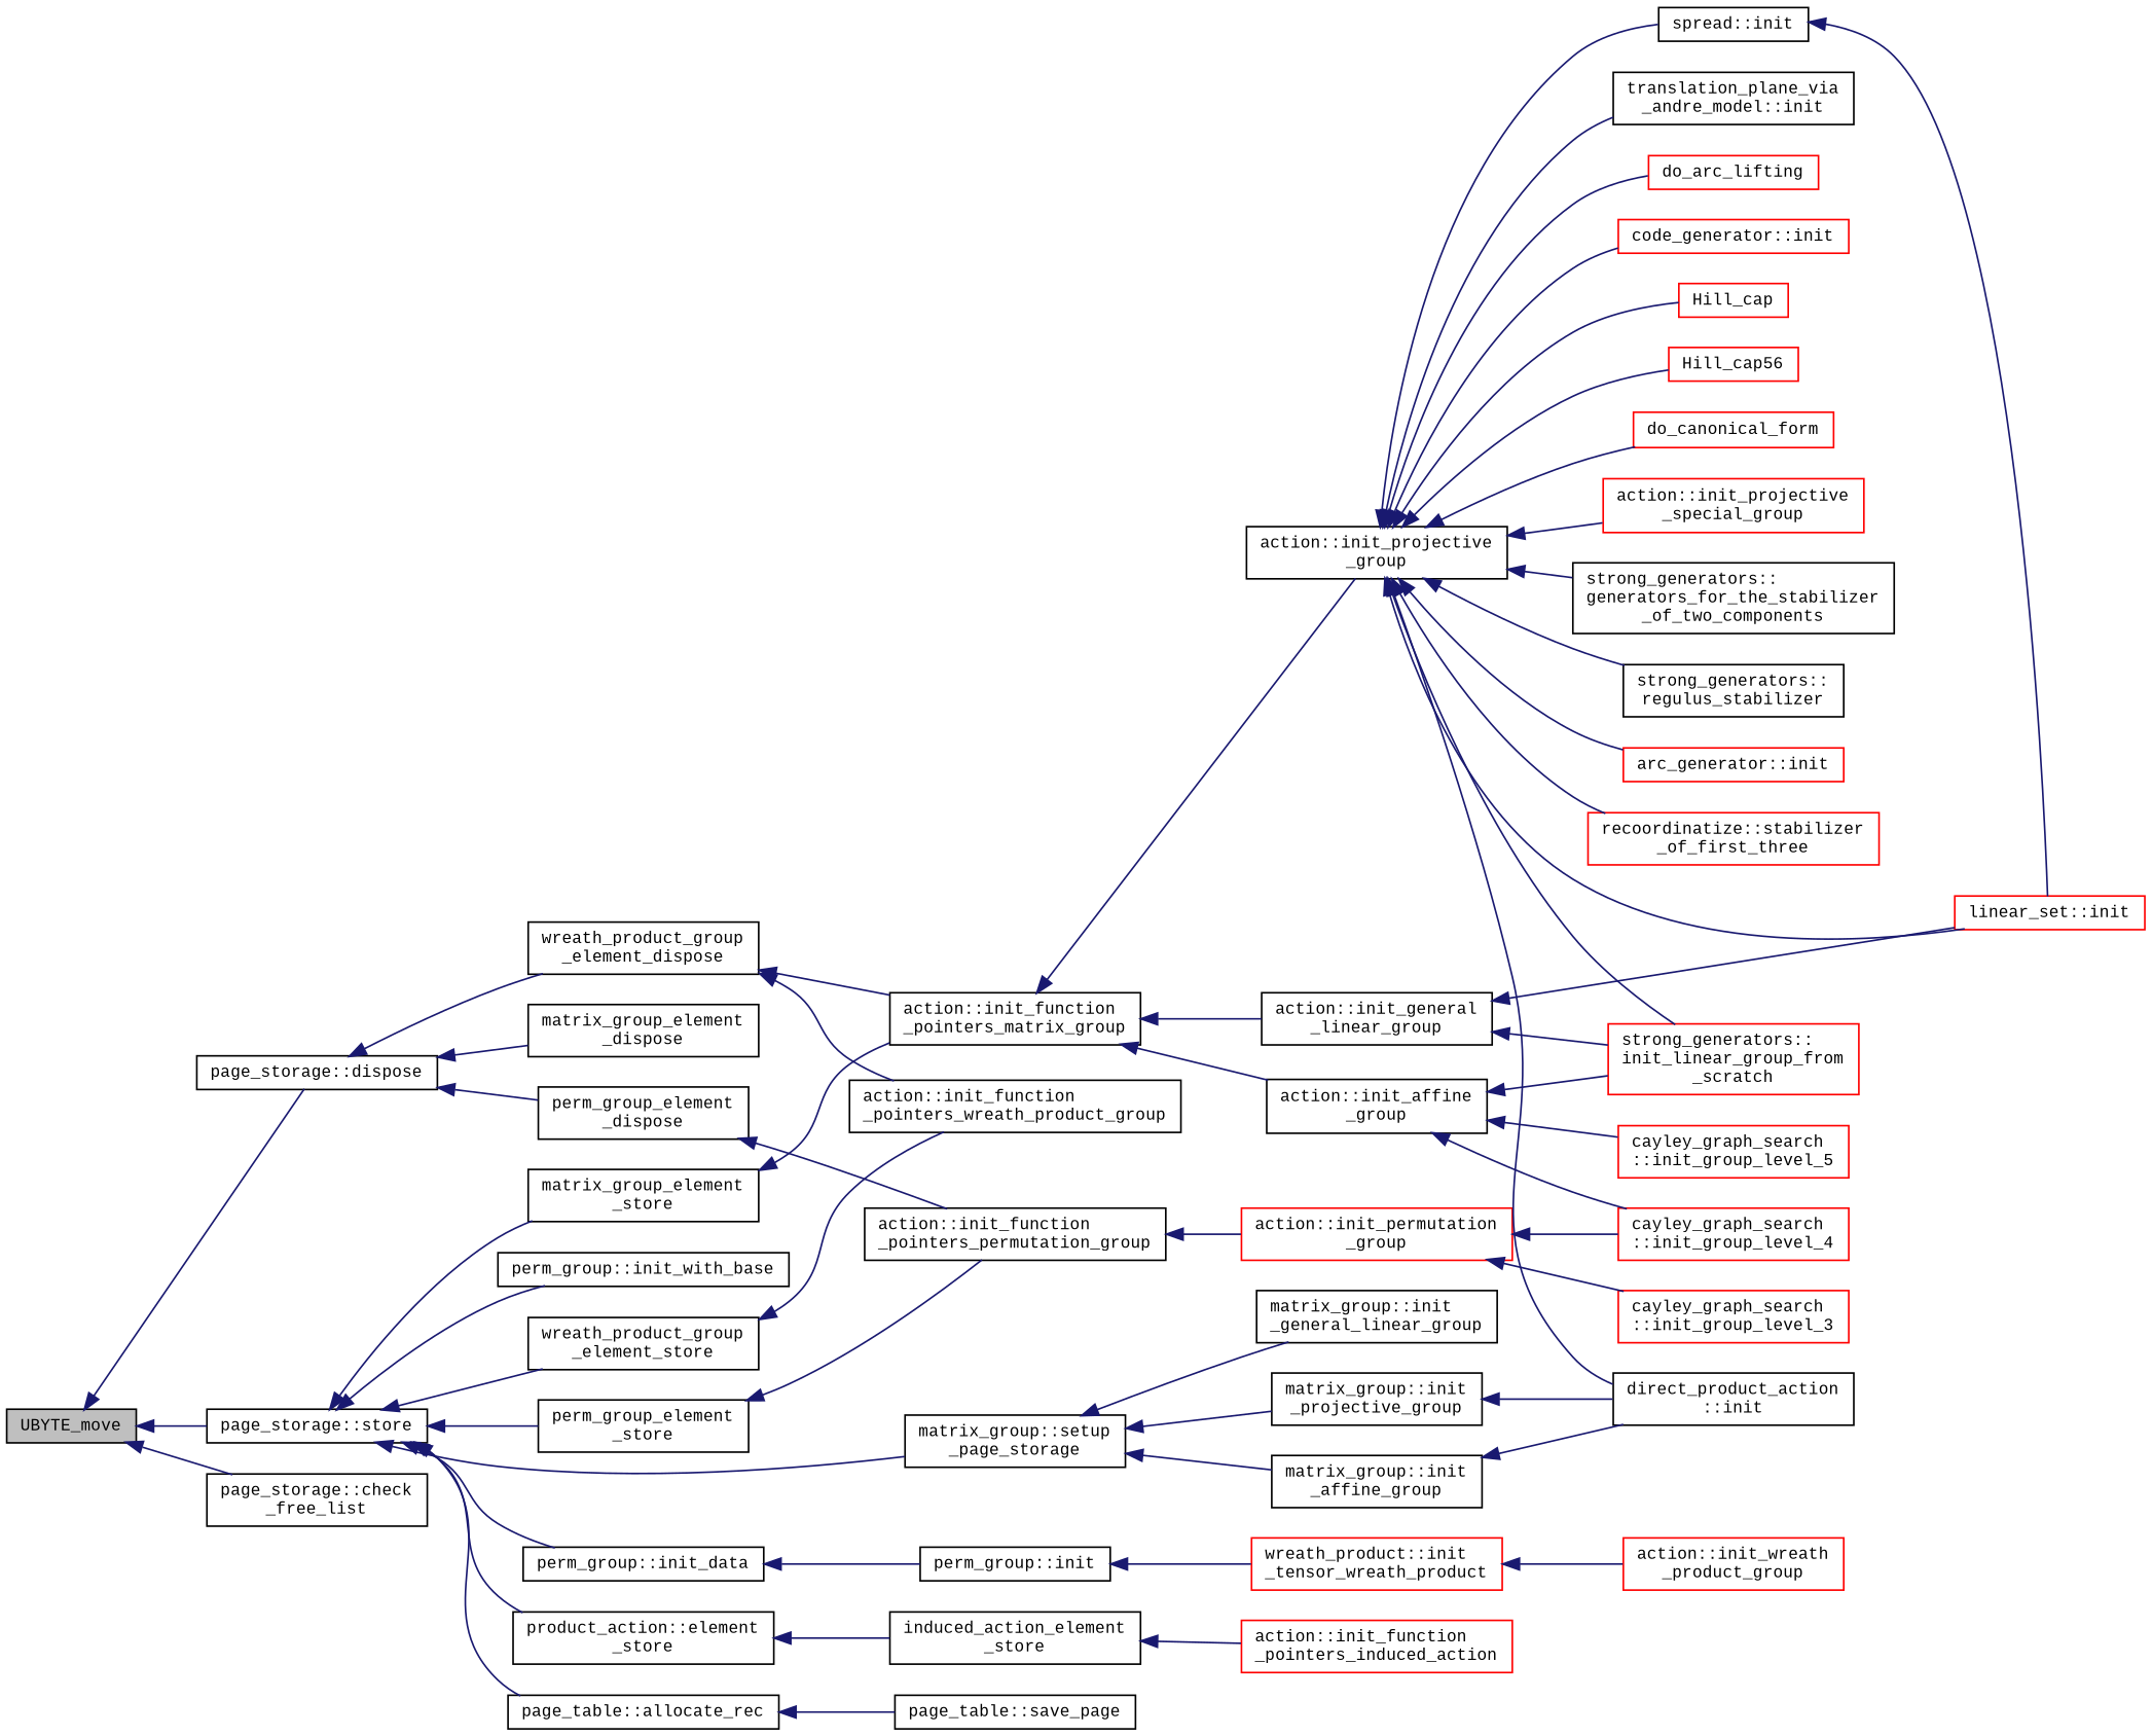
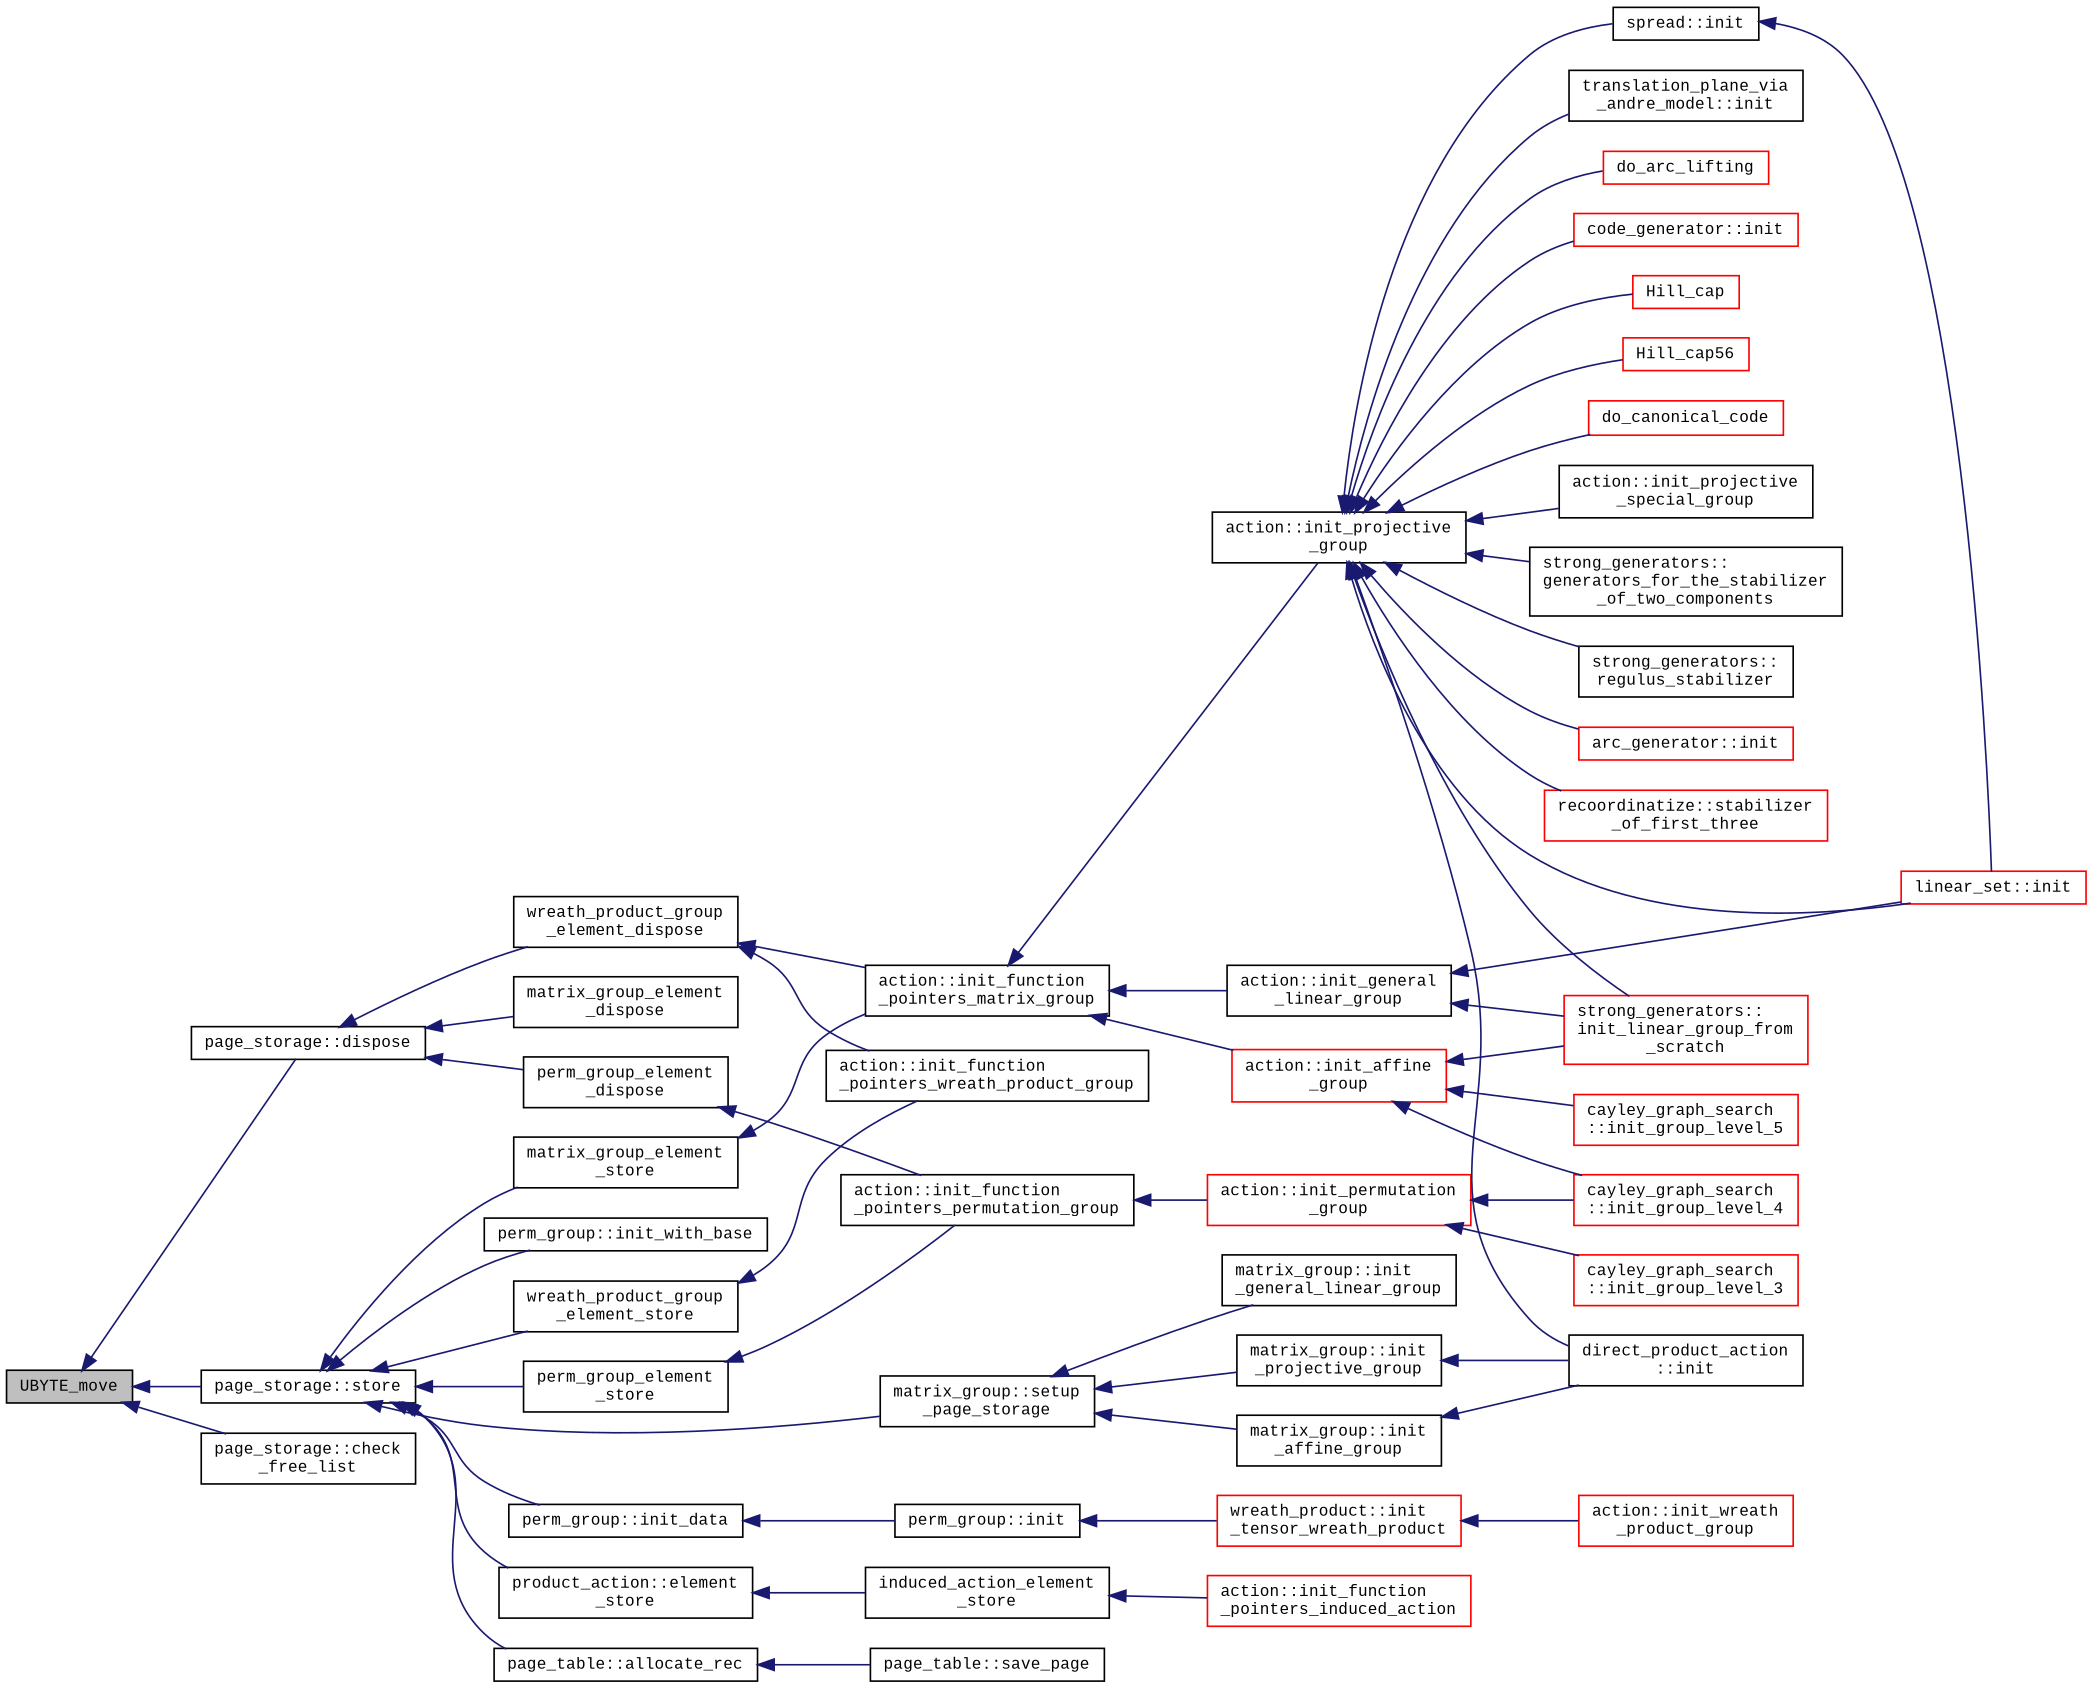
  digraph {
    fontname="Liberation Mono"
    rankdir=LR
    node [color=black fillcolor=white fontname="Liberation Mono" fontsize=10 shape=record style=filled]
    edge [color=midnightblue dir=back fontname="Liberation Mono" fontsize=10 labelfontname=Helvetica labelfontsize=10 style=solid]
    n1 [fillcolor=grey75 fontcolor=black height=0.2 label=UBYTE_move width=0.4]
    n2 [height=0.2 label="page_storage::store" width=0.4]
    n3 [height=0.2 label="page_storage::dispose" width=0.4]
    n4 [height=0.2 label="page_storage::check\l_free_list" width=0.4]
    n5 [height=0.2 label="page_table::allocate_rec" width=0.4]
    n6 [height=0.2 label="matrix_group_element\l_store" width=0.4]
    n7 [height=0.2 label="perm_group_element\l_store" width=0.4]
    n8 [height=0.2 label="wreath_product_group\l_element_store" width=0.4]
    n9 [height=0.2 label="matrix_group::setup\l_page_storage" width=0.4]
    n10 [height=0.2 label="perm_group::init_data" width=0.4]
    n11 [height=0.2 label="perm_group::init_with_base" width=0.4]
    n12 [height=0.2 label="product_action::element\l_store" width=0.4]
    n13 [height=0.2 label="matrix_group_element\l_dispose" width=0.4]
    n14 [height=0.2 label="perm_group_element\l_dispose" width=0.4]
    n15 [height=0.2 label="wreath_product_group\l_element_dispose" width=0.4]
    n16 [height=0.2 label="page_table::save_page" width=0.4]
    n17 [height=0.2 label="action::init_function\l_pointers_matrix_group" width=0.4]
    n18 [height=0.2 label="action::init_function\l_pointers_permutation_group" width=0.4]
    n19 [height=0.2 label="action::init_function\l_pointers_wreath_product_group" width=0.4]
    n20 [height=0.2 label="matrix_group::init\l_projective_group" width=0.4]
    n21 [height=0.2 label="matrix_group::init\l_affine_group" width=0.4]
    n22 [height=0.2 label="matrix_group::init\l_general_linear_group" width=0.4]
    n23 [height=0.2 label="perm_group::init" width=0.4]
    n24 [height=0.2 label="induced_action_element\l_store" width=0.4]
    n25 [height=0.2 label="action::init_projective\l_group" width=0.4]
-   n26 [height=0.2 label="action::init_affine\l_group" width=0.4]
+   n26 [color=red height=0.2 label="action::init_affine\l_group" width=0.4]
    n27 [height=0.2 label="action::init_general\l_linear_group" width=0.4]
    n28 [color=red height=0.2 label=do_arc_lifting width=0.4]
    n29 [color=red height=0.2 label="code_generator::init" width=0.4]
    n30 [height=0.2 label="direct_product_action\l::init" width=0.4]
    n31 [color=red height=0.2 label=Hill_cap width=0.4]
    n32 [color=red height=0.2 label="linear_set::init" width=0.4]
    n33 [color=red height=0.2 label=Hill_cap56 width=0.4]
-   n34 [color=red height=0.2 label=do_canonical_form width=0.4]
-   n35 [color=red height=0.2 label="action::init_projective\l_special_group" width=0.4]
+   n34 [color=red height=0.2 label=do_canonical_code width=0.4]
+   n35 [height=0.2 label="action::init_projective\l_special_group" width=0.4]
    n36 [color=red height=0.2 label="strong_generators::\linit_linear_group_from\l_scratch" width=0.4]
    n37 [height=0.2 label="strong_generators::\lgenerators_for_the_stabilizer\l_of_two_components" width=0.4]
    n38 [height=0.2 label="strong_generators::\lregulus_stabilizer" width=0.4]
    n39 [color=red height=0.2 label="arc_generator::init" width=0.4]
    n40 [color=red height=0.2 label="recoordinatize::stabilizer\l_of_first_three" width=0.4]
    n41 [height=0.2 label="spread::init" width=0.4]
    n42 [height=0.2 label="translation_plane_via\l_andre_model::init" width=0.4]
    n43 [color=red height=0.2 label="cayley_graph_search\l::init_group_level_4" width=0.4]
    n44 [color=red height=0.2 label="cayley_graph_search\l::init_group_level_5" width=0.4]
    n45 [color=red height=0.2 label="action::init_permutation\l_group" width=0.4]
    n46 [color=red height=0.2 label="cayley_graph_search\l::init_group_level_3" width=0.4]
    n47 [color=red height=0.2 label="action::init_wreath\l_product_group" width=0.4]
    n48 [color=red height=0.2 label="wreath_product::init\l_tensor_wreath_product" width=0.4]
    n49 [color=red height=0.2 label="action::init_function\l_pointers_induced_action" width=0.4]
    n1 -> n2
    n1 -> n3
    n1 -> n4
    n2 -> n5
    n2 -> n6
    n2 -> n7
    n2 -> n8
    n2 -> n9
    n2 -> n10
    n2 -> n11
    n2 -> n12
    n3 -> n13
    n3 -> n14
    n3 -> n15
    n5 -> n16
    n6 -> n17
    n7 -> n18
    n8 -> n19
    n9 -> n20
    n9 -> n21
    n9 -> n22
    n10 -> n23
    n12 -> n24
    n14 -> n18
    n15 -> n17
    n15 -> n19
    n17 -> n25
    n17 -> n26
    n17 -> n27
    n18 -> n45
    n20 -> n30
    n21 -> n30
    n23 -> n48
    n24 -> n49
    n25 -> n28
    n25 -> n29
    n25 -> n30
    n25 -> n31
    n25 -> n32
    n25 -> n33
    n25 -> n34
    n25 -> n35
    n25 -> n36
    n25 -> n37
    n25 -> n38
    n25 -> n39
    n25 -> n40
    n25 -> n41
    n25 -> n42
    n26 -> n36
    n26 -> n43
    n26 -> n44
    n27 -> n32
    n27 -> n36
    n41 -> n32
    n45 -> n43
    n45 -> n46
    n48 -> n47
  }
